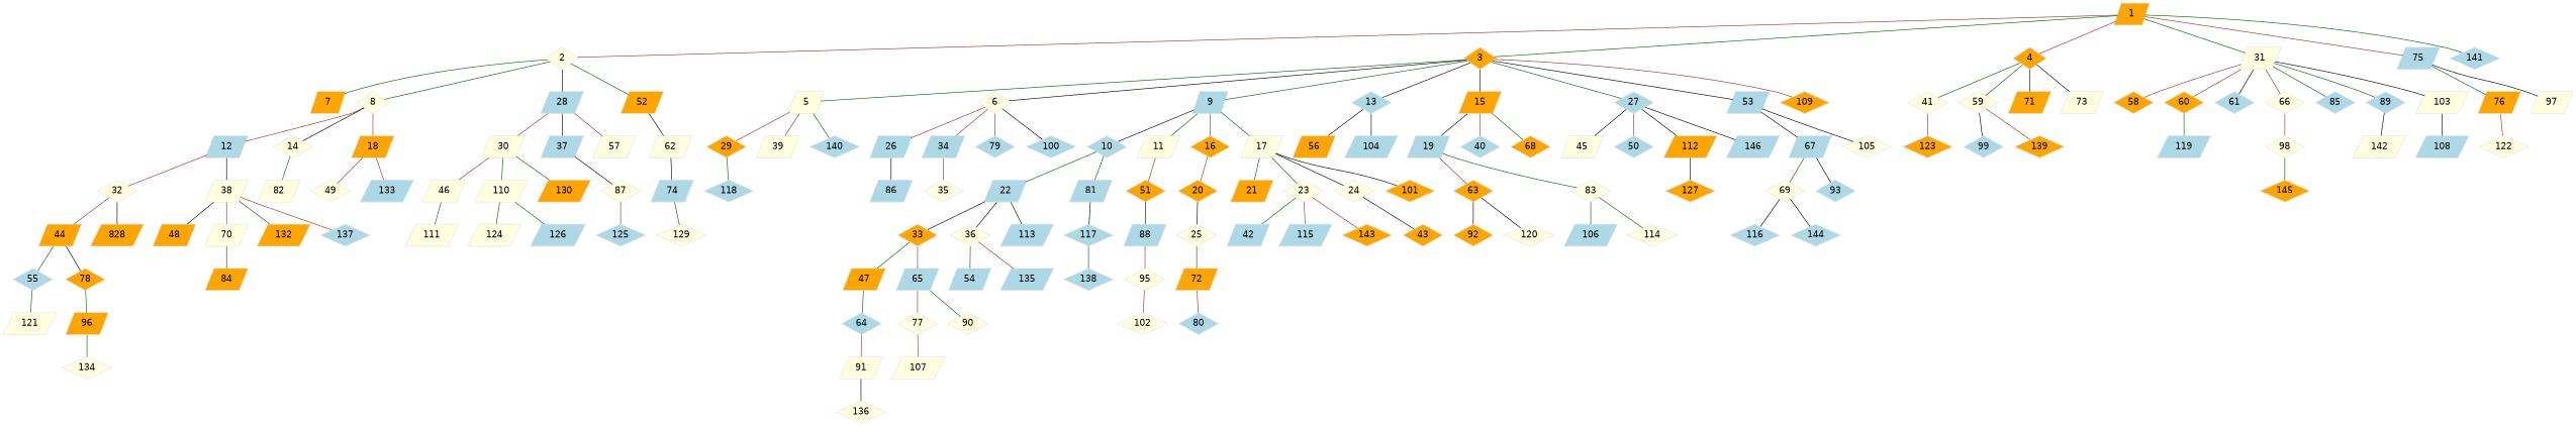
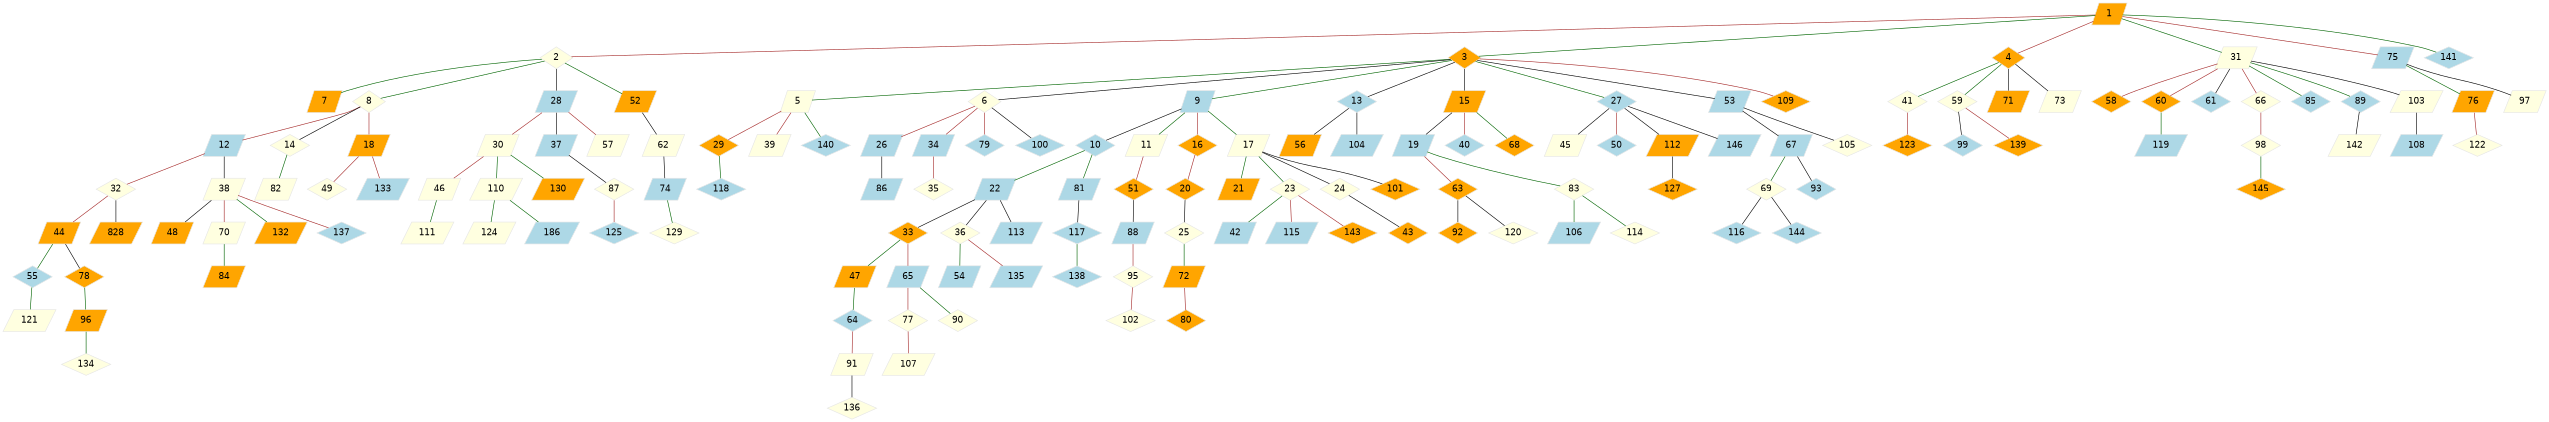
  graph {
    fontname="DejaVu Sans"
    node [color=gray90 fillcolor=lightyellow fontname="DejaVu Sans" shape=diamond style=filled]
    edge [color=darkgreen fontname="DejaVu Sans"]
    1 [fillcolor=orange shape=parallelogram]
    2
    3 [fillcolor=orange]
    4 [fillcolor=orange]
    31 [shape=parallelogram]
    75 [fillcolor=lightblue shape=parallelogram]
    141 [fillcolor=lightblue]
    7 [fillcolor=orange shape=parallelogram]
    8
    28 [fillcolor=lightblue shape=parallelogram]
    52 [fillcolor=orange shape=parallelogram]
    5 [shape=parallelogram]
    6
    9 [fillcolor=lightblue shape=parallelogram]
    13 [fillcolor=lightblue]
    15 [fillcolor=orange shape=parallelogram]
    27 [fillcolor=lightblue]
    53 [fillcolor=lightblue shape=parallelogram]
    109 [fillcolor=orange]
    41
    59
    71 [fillcolor=orange shape=parallelogram]
    73 [shape=parallelogram]
    58 [fillcolor=orange]
    60 [fillcolor=orange]
    61 [fillcolor=lightblue]
    66
    85 [fillcolor=lightblue]
    89 [fillcolor=lightblue]
    103 [shape=parallelogram]
    76 [fillcolor=orange shape=parallelogram]
    97 [shape=parallelogram]
    12 [fillcolor=lightblue shape=parallelogram]
    14
    18 [fillcolor=orange shape=parallelogram]
    30 [shape=parallelogram]
    37 [fillcolor=lightblue shape=parallelogram]
    57 [shape=parallelogram]
    62 [shape=parallelogram]
    29 [fillcolor=orange]
    39 [shape=parallelogram]
    140 [fillcolor=lightblue]
    26 [fillcolor=lightblue shape=parallelogram]
    34 [fillcolor=lightblue shape=parallelogram]
    79 [fillcolor=lightblue]
    100 [fillcolor=lightblue]
    10 [fillcolor=lightblue]
    11 [shape=parallelogram]
    16 [fillcolor=orange]
    17 [shape=parallelogram]
    56 [fillcolor=orange shape=parallelogram]
    104 [fillcolor=lightblue shape=parallelogram]
    19 [fillcolor=lightblue shape=parallelogram]
    40 [fillcolor=lightblue]
    68 [fillcolor=orange]
    45 [shape=parallelogram]
    50 [fillcolor=lightblue]
    112 [fillcolor=orange shape=parallelogram]
    146 [fillcolor=lightblue shape=parallelogram]
    67 [fillcolor=lightblue shape=parallelogram]
    105
    123 [fillcolor=orange]
    99 [fillcolor=lightblue]
    139 [fillcolor=orange]
    118 [fillcolor=lightblue]
    86 [fillcolor=lightblue shape=parallelogram]
    35
    32
    38 [shape=parallelogram]
    82 [shape=parallelogram]
    49
    133 [fillcolor=lightblue shape=parallelogram]
    22 [fillcolor=lightblue shape=parallelogram]
    81 [fillcolor=lightblue shape=parallelogram]
    51 [fillcolor=orange]
    20 [fillcolor=orange]
    21 [fillcolor=orange shape=parallelogram]
    23
    24
    101 [fillcolor=orange]
    33 [fillcolor=orange]
    36
    113 [fillcolor=lightblue shape=parallelogram]
    117 [fillcolor=lightblue]
    88 [fillcolor=lightblue shape=parallelogram]
    44 [fillcolor=orange shape=parallelogram]
    n87 [fillcolor=orange label=828 shape=parallelogram]
    48 [fillcolor=orange shape=parallelogram]
    70 [shape=parallelogram]
    132 [fillcolor=orange shape=parallelogram]
    137 [fillcolor=lightblue]
    63 [fillcolor=orange]
    83
    25
    42 [fillcolor=lightblue shape=parallelogram]
    115 [fillcolor=lightblue shape=parallelogram]
    143 [fillcolor=orange]
    43 [fillcolor=orange]
    92 [fillcolor=orange]
    120
    106 [fillcolor=lightblue shape=parallelogram]
    114
    72 [fillcolor=orange shape=parallelogram]
    47 [fillcolor=orange shape=parallelogram]
    65 [fillcolor=lightblue shape=parallelogram]
    54 [fillcolor=lightblue shape=parallelogram]
    135 [fillcolor=lightblue shape=parallelogram]
-   80 [fillcolor=lightblue]
+   80 [fillcolor=orange]
    127 [fillcolor=orange]
    46 [shape=parallelogram]
    110 [shape=parallelogram]
    130 [fillcolor=orange shape=parallelogram]
    87
    111 [shape=parallelogram]
    124 [shape=parallelogram]
-   126 [fillcolor=lightblue shape=parallelogram]
+   126 [fillcolor=lightblue shape=parallelogram label=186]
    119 [fillcolor=lightblue shape=parallelogram]
    98
    142 [shape=parallelogram]
    108 [fillcolor=lightblue shape=parallelogram]
    55 [fillcolor=lightblue]
    78 [fillcolor=orange]
    64 [fillcolor=lightblue]
    77
    90
    125 [fillcolor=lightblue]
    84 [fillcolor=orange shape=parallelogram]
    121 [shape=parallelogram]
    96 [fillcolor=orange shape=parallelogram]
    91 [shape=parallelogram]
    95
    74 [fillcolor=lightblue shape=parallelogram]
    69
    93 [fillcolor=lightblue]
    129
    136
    107 [shape=parallelogram]
    145 [fillcolor=orange]
    116 [fillcolor=lightblue]
    144 [fillcolor=lightblue]
    122
    134
    138 [fillcolor=lightblue]
    102
    1 -- 2 [color=brown]
    1 -- 3
    1 -- 4 [color=brown]
    1 -- 31
    1 -- 75 [color=brown]
    1 -- 141
    2 -- 7
    2 -- 8
    2 -- 28 [color=black]
    2 -- 52
    3 -- 5
    3 -- 6 [color=black]
    3 -- 9
    3 -- 13 [color=black]
    3 -- 15 [color=black]
    3 -- 27
    3 -- 53 [color=black]
    3 -- 109 [color=brown]
    4 -- 41
    4 -- 59
    4 -- 71 [color=black]
    4 -- 73 [color=black]
    31 -- 58 [color=brown]
    31 -- 60 [color=brown]
    31 -- 61 [color=black]
    31 -- 66 [color=brown]
    31 -- 85
    31 -- 89
    31 -- 103 [color=black]
    75 -- 76
    75 -- 97 [color=black]
    8 -- 12 [color=brown]
    8 -- 14 [color=black]
    8 -- 18 [color=brown]
    28 -- 30 [color=brown]
    28 -- 37 [color=black]
    28 -- 57 [color=brown]
    52 -- 62 [color=black]
    5 -- 29 [color=brown]
    5 -- 39 [color=brown]
    5 -- 140
    6 -- 26 [color=brown]
    6 -- 34 [color=brown]
    6 -- 79 [color=brown]
    6 -- 100 [color=black]
    9 -- 10 [color=black]
    9 -- 11
    9 -- 16 [color=brown]
    9 -- 17
    13 -- 56 [color=black]
    13 -- 104 [color=black]
    15 -- 19 [color=black]
    15 -- 40 [color=brown]
    15 -- 68
    27 -- 45 [color=black]
    27 -- 50 [color=brown]
    27 -- 112 [color=black]
    27 -- 146 [color=black]
    53 -- 67 [color=black]
    53 -- 105 [color=black]
    41 -- 123 [color=brown]
    59 -- 99 [color=black]
    59 -- 139 [color=brown]
    60 -- 119
    66 -- 98 [color=brown]
    89 -- 142 [color=black]
    103 -- 108 [color=black]
    76 -- 122 [color=brown]
    12 -- 32 [color=brown]
    12 -- 38 [color=black]
    14 -- 82
    18 -- 49 [color=brown]
    18 -- 133 [color=brown]
    30 -- 46 [color=brown]
    30 -- 110
    30 -- 130
    37 -- 87 [color=black]
    62 -- 74 [color=black]
    29 -- 118
    26 -- 86 [color=black]
    34 -- 35 [color=brown]
    10 -- 22
    10 -- 81
    11 -- 51 [color=brown]
    16 -- 20 [color=brown]
    17 -- 21
    17 -- 23
    17 -- 24 [color=black]
    17 -- 101 [color=black]
    19 -- 63 [color=brown]
    19 -- 83
    112 -- 127 [color=black]
    67 -- 69
    67 -- 93 [color=black]
    32 -- 44 [color=brown]
    32 -- n87 [color=black]
    38 -- 48 [color=black]
    38 -- 70 [color=brown]
    38 -- 132
    38 -- 137 [color=brown]
    22 -- 33 [color=black]
    22 -- 36 [color=black]
    22 -- 113 [color=black]
    81 -- 117 [color=black]
    51 -- 88 [color=black]
    20 -- 25 [color=black]
    23 -- 42
    23 -- 115 [color=brown]
    23 -- 143 [color=brown]
    24 -- 43 [color=black]
    33 -- 47
    33 -- 65 [color=brown]
    36 -- 54
    36 -- 135 [color=brown]
    117 -- 138
    88 -- 95 [color=brown]
    44 -- 55
    44 -- 78 [color=black]
    70 -- 84
    63 -- 92 [color=black]
    63 -- 120 [color=black]
    83 -- 106
    83 -- 114
    25 -- 72
    72 -- 80 [color=brown]
    47 -- 64
    65 -- 77 [color=brown]
    65 -- 90
    46 -- 111
    110 -- 124
    110 -- 126
    87 -- 125 [color=brown]
    98 -- 145
    55 -- 121
    78 -- 96
    64 -- 91 [color=brown]
    77 -- 107 [color=brown]
    96 -- 134
    91 -- 136 [color=black]
    95 -- 102 [color=brown]
    74 -- 129
    69 -- 116 [color=black]
    69 -- 144 [color=black]
  }
